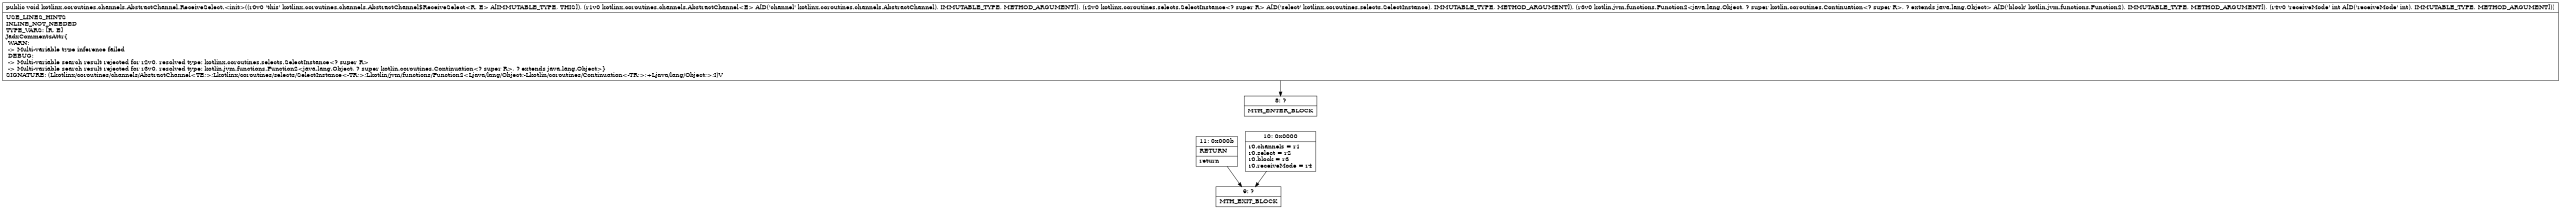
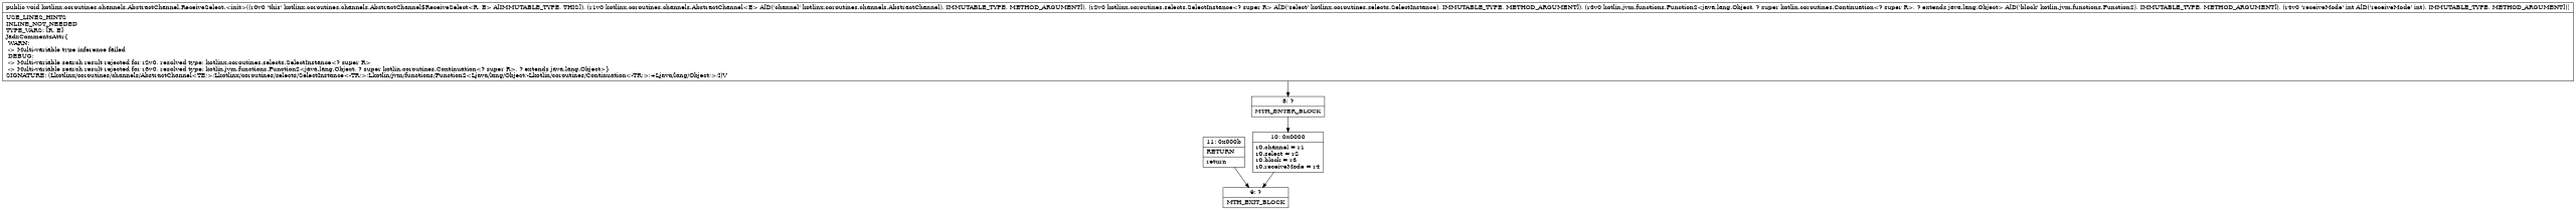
  digraph {
    node [shape=record]
    n1 [label="{8\:\ ?|MTH_ENTER_BLOCK\l}"]
-   n2 [label="{10\:\ 0x0000|r0.channels = r1\lr0.select = r2\lr0.block = r3\lr0.receiveMode = r4\l}"]
+   n2 [label="{10\:\ 0x0000|r0.channel = r1\lr0.select = r2\lr0.block = r3\lr0.receiveMode = r4\l}"]
    n3 [label="{9\:\ ?|MTH_EXIT_BLOCK\l}"]
    n4 [label="{11\:\ 0x000b|RETURN\l|return\l}"]
    n5 [label="{public void kotlinx.coroutines.channels.AbstractChannel.ReceiveSelect.\<init\>((r0v0 'this' kotlinx.coroutines.channels.AbstractChannel$ReceiveSelect\<R, E\> A[IMMUTABLE_TYPE, THIS]), (r1v0 kotlinx.coroutines.channels.AbstractChannel\<E\> A[D('channel' kotlinx.coroutines.channels.AbstractChannel), IMMUTABLE_TYPE, METHOD_ARGUMENT]), (r2v0 kotlinx.coroutines.selects.SelectInstance\<? super R\> A[D('select' kotlinx.coroutines.selects.SelectInstance), IMMUTABLE_TYPE, METHOD_ARGUMENT]), (r3v0 kotlin.jvm.functions.Function2\<java.lang.Object, ? super kotlin.coroutines.Continuation\<? super R\>, ? extends java.lang.Object\> A[D('block' kotlin.jvm.functions.Function2), IMMUTABLE_TYPE, METHOD_ARGUMENT]), (r4v0 'receiveMode' int A[D('receiveMode' int), IMMUTABLE_TYPE, METHOD_ARGUMENT]))  | USE_LINES_HINTS\lINLINE_NOT_NEEDED\lTYPE_VARS: [R, E]\lJadxCommentsAttr\{\l WARN: \l \-\> Multi\-variable type inference failed\l DEBUG: \l \-\> Multi\-variable search result rejected for r2v0, resolved type: kotlinx.coroutines.selects.SelectInstance\<? super R\>\l \-\> Multi\-variable search result rejected for r3v0, resolved type: kotlin.jvm.functions.Function2\<java.lang.Object, ? super kotlin.coroutines.Continuation\<? super R\>, ? extends java.lang.Object\>\}\lSIGNATURE: (Lkotlinx\/coroutines\/channels\/AbstractChannel\<TE;\>;Lkotlinx\/coroutines\/selects\/SelectInstance\<\-TR;\>;Lkotlin\/jvm\/functions\/Function2\<Ljava\/lang\/Object;\-Lkotlin\/coroutines\/Continuation\<\-TR;\>;+Ljava\/lang\/Object;\>;I)V\l}"]
+   n1 -> n2
    n2 -> n3
    n4 -> n3
    n5 -> n1
  }
